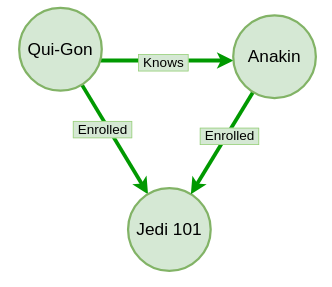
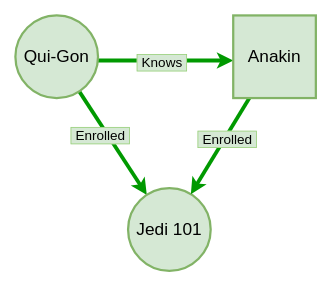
  <mxCell id="0" />
  <mxCell id="1" parent="0" />
  <mxCell id="2" style="rounded=0;orthogonalLoop=1;jettySize=auto;html=1;strokeWidth=5;strokeColor=#009900;" edge="1" parent="1" source="6" target="7"><mxGeometry relative="1" as="geometry" /></mxCell>
  <mxCell id="3" value="&amp;nbsp;Enrolled&amp;nbsp; " style="edgeLabel;html=1;align=center;verticalAlign=middle;resizable=0;points=[];fontSize=18;labelBackgroundColor=#D5E8D4;labelBorderColor=#97D077;" vertex="1" connectable="0" parent="2"><mxGeometry x="-0.373" y="-3" relative="1" as="geometry"><mxPoint x="2" y="13" as="offset" /></mxGeometry></mxCell>
  <mxCell id="4" style="edgeStyle=orthogonalEdgeStyle;rounded=0;orthogonalLoop=1;jettySize=auto;html=1;strokeWidth=5;fillColor=#d5e8d4;strokeColor=#009900;" edge="1" parent="1" source="6" target="10"><mxGeometry relative="1" as="geometry"><Array as="points"><mxPoint x="210" y="80" /><mxPoint x="210" y="80" /></Array></mxGeometry></mxCell>
  <mxCell id="5" value="&lt;font style=&quot;font-size: 18px;&quot;&gt;&amp;nbsp;Knows&amp;nbsp; &lt;br&gt;&lt;/font&gt;" style="edgeLabel;html=1;align=center;verticalAlign=middle;resizable=0;points=[];labelBackgroundColor=#D5E8D4;labelBorderColor=#97D077;" vertex="1" connectable="0" parent="4"><mxGeometry x="-0.146" y="-2" relative="1" as="geometry"><mxPoint x="8" as="offset" /></mxGeometry></mxCell>
- <mxCell id="6" value="Qui-Gon" style="ellipse;whiteSpace=wrap;html=1;aspect=fixed;strokeWidth=3;fontSize=23;fillColor=#d5e8d4;strokeColor=#82b366;" vertex="1" parent="1"><mxGeometry x="25" y="10" width="110" height="110" as="geometry" /></mxCell>
+ <mxCell id="6" value="Qui-Gon" style="ellipse;whiteSpace=wrap;html=1;aspect=fixed;strokeWidth=3;fontSize=23;fillColor=#d5e8d4;strokeColor=#82b366;" vertex="1" parent="1"><mxGeometry x="20" y="20" width="110" height="110" as="geometry" /></mxCell>
  <mxCell id="7" value="Jedi 101" style="ellipse;whiteSpace=wrap;html=1;aspect=fixed;strokeWidth=3;fontSize=23;fillColor=#d5e8d4;strokeColor=#82b366;" vertex="1" parent="1"><mxGeometry x="170" y="250" width="110" height="110" as="geometry" /></mxCell>
  <mxCell id="8" style="rounded=0;orthogonalLoop=1;jettySize=auto;html=1;strokeWidth=5;fillColor=#d5e8d4;strokeColor=#009900;" edge="1" parent="1" source="10" target="7"><mxGeometry relative="1" as="geometry" /></mxCell>
  <mxCell id="9" value="&amp;nbsp;Enrolled&amp;nbsp; " style="edgeLabel;html=1;align=center;verticalAlign=middle;resizable=0;points=[];fontSize=18;labelBackgroundColor=#D5E8D4;labelBorderColor=#97D077;" vertex="1" connectable="0" parent="8"><mxGeometry x="-0.233" relative="1" as="geometry"><mxPoint y="6" as="offset" /></mxGeometry></mxCell>
- <mxCell id="10" value="Anakin" style="ellipse;whiteSpace=wrap;html=1;aspect=fixed;strokeWidth=3;fontSize=23;fillColor=#d5e8d4;strokeColor=#82b366;" vertex="1" parent="1"><mxGeometry x="310" y="20" width="110" height="110" as="geometry" /></mxCell>
+ <mxCell id="10" value="Anakin" style="whiteSpace=wrap;html=1;aspect=fixed;strokeWidth=3;fontSize=23;fillColor=#d5e8d4;strokeColor=#82b366;rounded=0;" vertex="1" parent="1"><mxGeometry x="310" y="20" width="110" height="110" as="geometry" /></mxCell>
